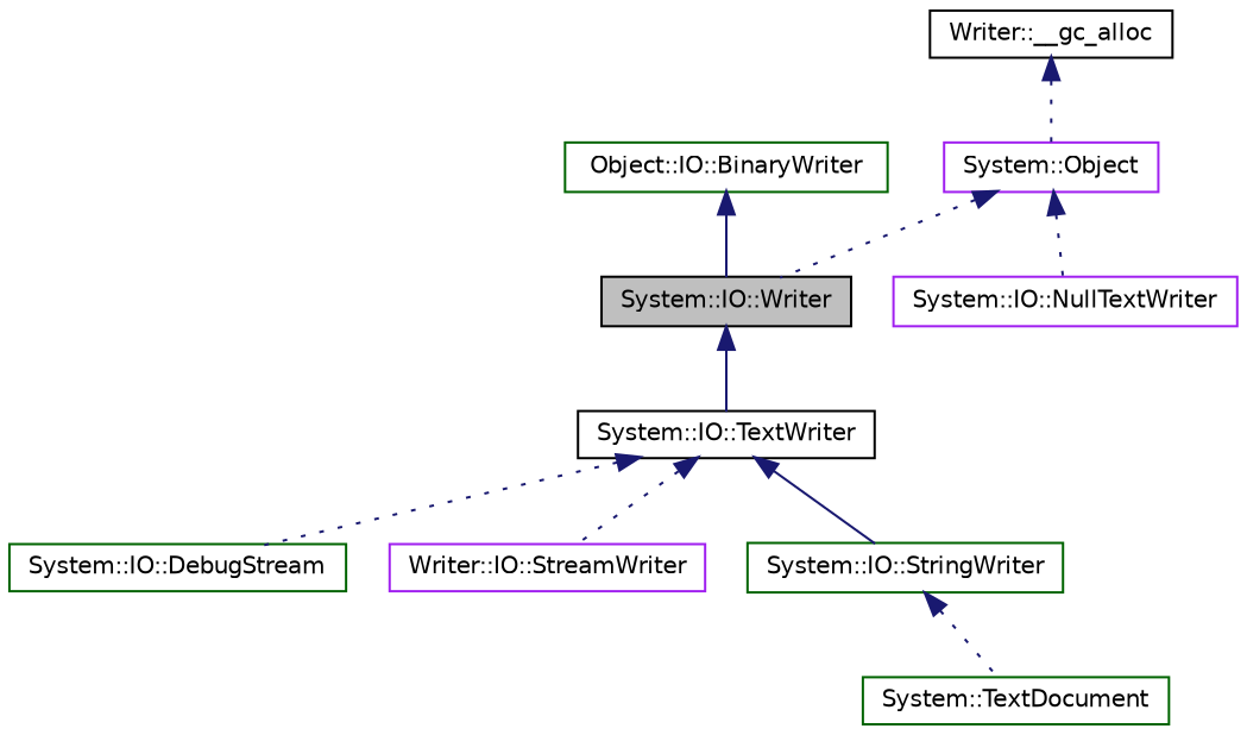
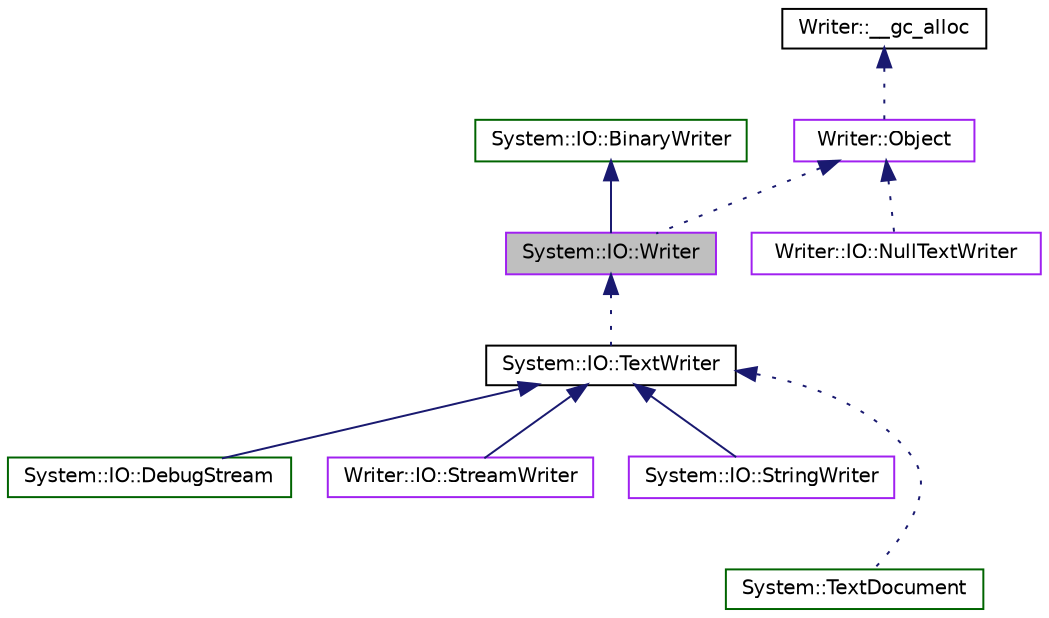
  digraph {
    rankdir=TB
    node [color=purple fillcolor=white fontname=Helvetica fontsize=10 shape=record style=filled]
    edge [color=midnightblue dir=back fontname=Helvetica fontsize=10 labelfontname=Helvetica labelfontsize=10 style=dotted]
-   n1 [color=black fillcolor=grey75 fontcolor=black height=0.2 label="System::IO::Writer" width=0.4]
+   n1 [fillcolor=grey75 fontcolor=black height=0.2 label="System::IO::Writer" width=0.4]
    n2 [color=black height=0.2 label="System::IO::TextWriter" width=0.4]
-   n3 [color=darkgreen height=0.2 label="Object::IO::BinaryWriter" width=0.4]
+   n3 [color=darkgreen height=0.2 label="System::IO::BinaryWriter" width=0.4]
    n4 [color=darkgreen height=0.2 label="System::IO::DebugStream" width=0.4]
    n5 [height=0.2 label="Writer::IO::StreamWriter" width=0.4]
-   n6 [color=darkgreen height=0.2 label="System::IO::StringWriter" width=0.4]
-   n7 [height=0.2 label="System::Object" width=0.4]
-   n8 [height=0.2 label="System::IO::NullTextWriter" width=0.4]
+   n6 [height=0.2 label="System::IO::StringWriter" width=0.4]
+   n7 [height=0.2 label="Writer::Object" width=0.4]
+   n8 [height=0.2 label="Writer::IO::NullTextWriter" width=0.4]
    n9 [color=black height=0.2 label="Writer::__gc_alloc" width=0.4]
    n10 [color=darkgreen height=0.2 label="System::TextDocument" width=0.4]
-   n1 -> n2 [style=solid]
-   n2 -> n4
-   n2 -> n5
+   n1 -> n2
+   n2 -> n4 [style=solid]
+   n2 -> n5 [style=solid]
    n2 -> n6 [style=solid]
    n3 -> n1 [style=solid]
-   n6 -> n10
+   n2 -> n10
    n7 -> n1
    n7 -> n8
    n9 -> n7
  }
